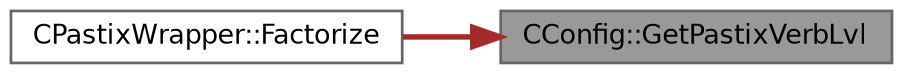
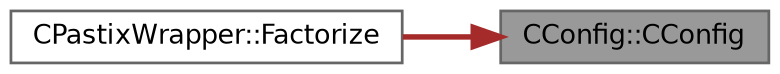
  digraph {
    rankdir=RL
    node [fontname=Helvetica fontsize=10 shape=box style=filled]
-   n1 [color=gray40 fillcolor=grey60 fontcolor=black height=0.2 label="CConfig::GetPastixVerbLvl" width=0.4]
+   n1 [color=gray40 fillcolor=grey60 fontcolor=black height=0.2 label="CConfig::CConfig" width=0.4]
    n2 [color=grey40 fillcolor=white height=0.2 label="CPastixWrapper::Factorize" width=0.4]
    n1 -> n2 [color=brown dir=back fontname=Helvetica fontsize=10 labelfontname=Helvetica labelfontsize=10 style=bold]
  }
